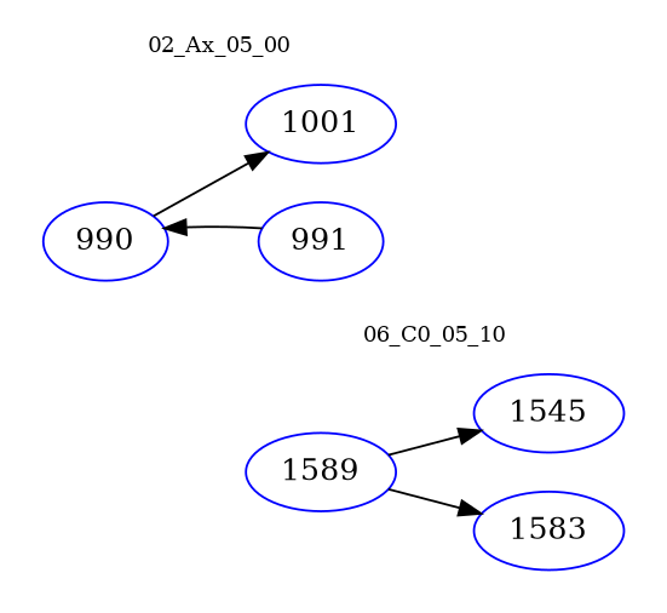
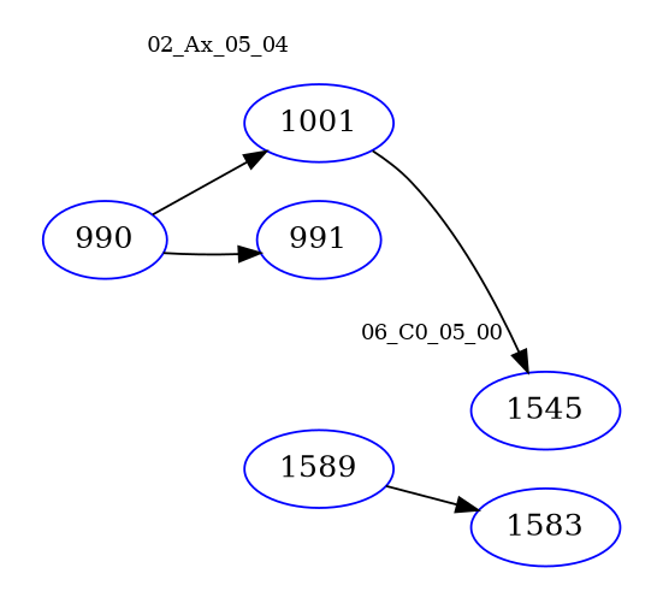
  digraph {
    rankdir=LR
    node [color=blue]
    edge [color=black]
    n1 [label=990]
    n2 [label=991]
    n3 [label=1001]
    n4 [label=1589]
    n5 [label=1545]
    n6 [label=1583]
    subgraph cluster_1 {
      color=white
      fontsize=10
-     label="02_Ax_05_00"
+     label="02_Ax_05_04"
      n1
      n2
      n3
    }
    subgraph cluster_2 {
      color=white
      fontsize=10
-     label="06_C0_05_10"
+     label="06_C0_05_00"
      n4
      n5
      n6
    }
-   n2 -> n1
+   n1 -> n2
    n1 -> n3
-   n4 -> n5
+   n3 -> n5
    n4 -> n6
  }
